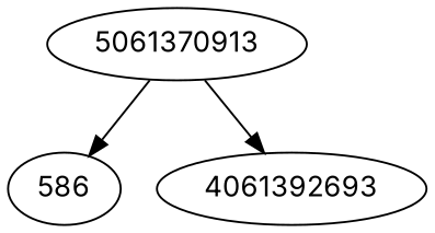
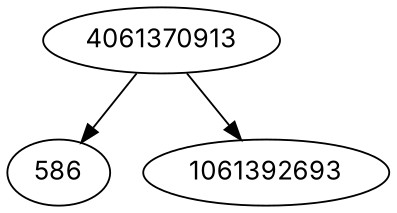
  strict digraph {
    fontname=Inter
    node [fontname=Inter]
    edge [fontname=Inter]
-   4061370913 [label=5061370913]
+   4061370913
    586
-   4061392693
+   4061392693 [label=1061392693]
    4061370913 -> 586
    4061370913 -> 4061392693
  }
